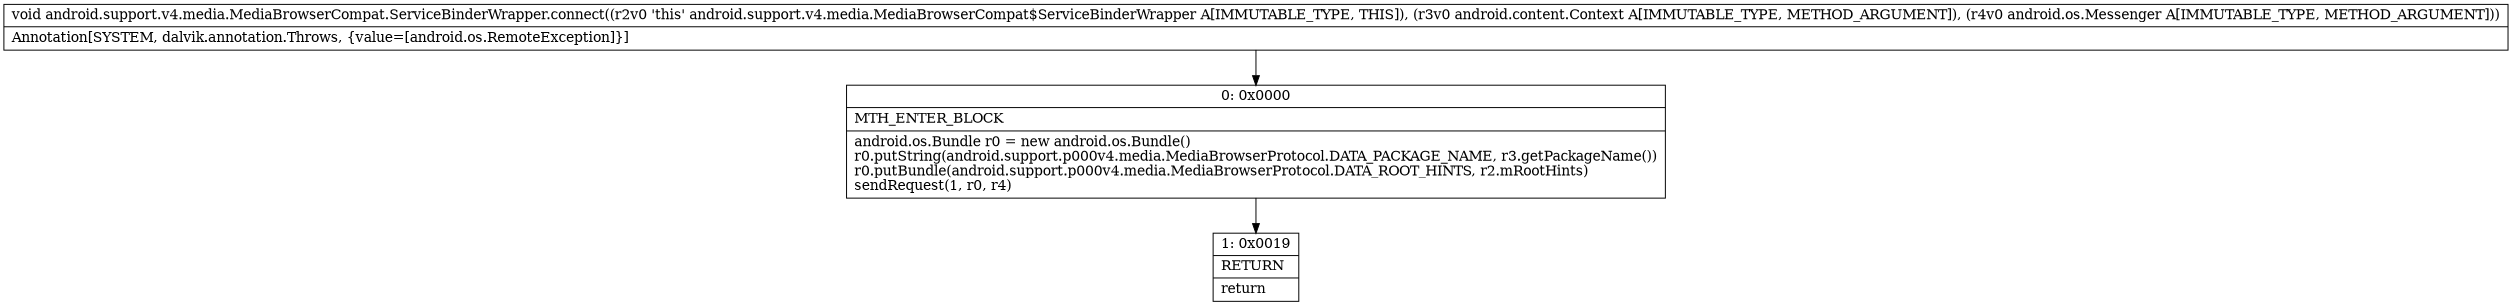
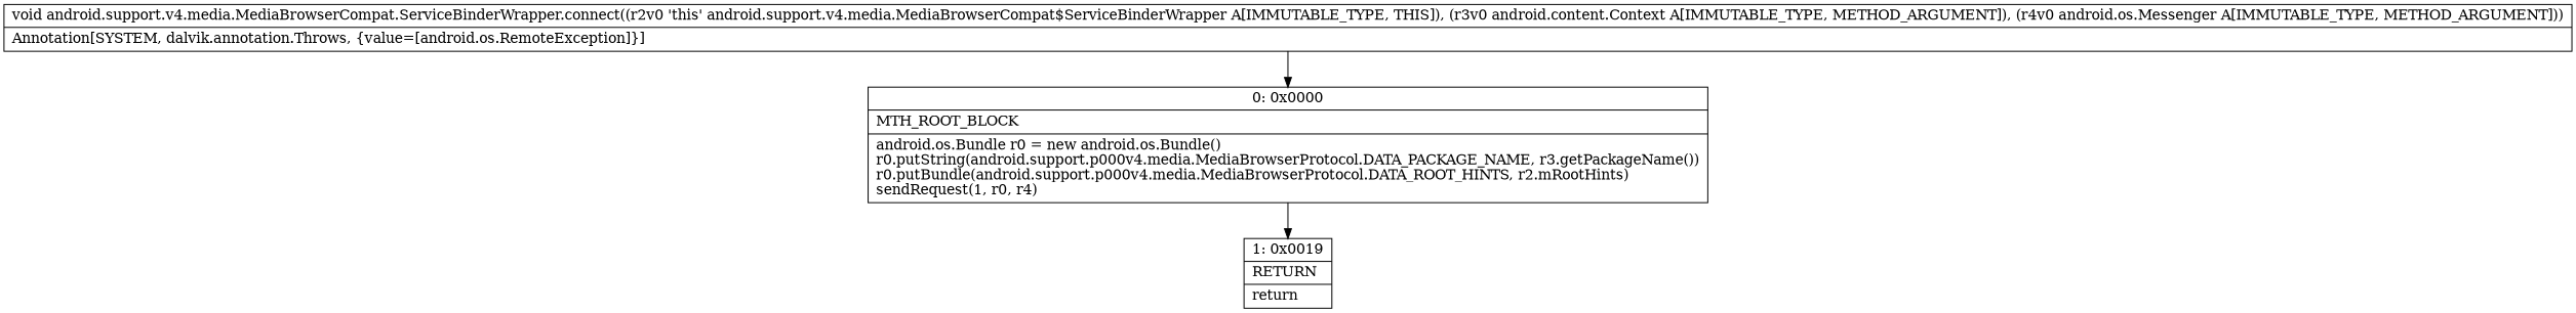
  digraph {
    node [shape=record]
-   n1 [label="{0\:\ 0x0000|MTH_ENTER_BLOCK\l|android.os.Bundle r0 = new android.os.Bundle()\lr0.putString(android.support.p000v4.media.MediaBrowserProtocol.DATA_PACKAGE_NAME, r3.getPackageName())\lr0.putBundle(android.support.p000v4.media.MediaBrowserProtocol.DATA_ROOT_HINTS, r2.mRootHints)\lsendRequest(1, r0, r4)\l}"]
+   n1 [label="{0\:\ 0x0000|MTH_ROOT_BLOCK\l|android.os.Bundle r0 = new android.os.Bundle()\lr0.putString(android.support.p000v4.media.MediaBrowserProtocol.DATA_PACKAGE_NAME, r3.getPackageName())\lr0.putBundle(android.support.p000v4.media.MediaBrowserProtocol.DATA_ROOT_HINTS, r2.mRootHints)\lsendRequest(1, r0, r4)\l}"]
    n2 [label="{1\:\ 0x0019|RETURN\l|return\l}"]
    n3 [label="{void android.support.v4.media.MediaBrowserCompat.ServiceBinderWrapper.connect((r2v0 'this' android.support.v4.media.MediaBrowserCompat$ServiceBinderWrapper A[IMMUTABLE_TYPE, THIS]), (r3v0 android.content.Context A[IMMUTABLE_TYPE, METHOD_ARGUMENT]), (r4v0 android.os.Messenger A[IMMUTABLE_TYPE, METHOD_ARGUMENT]))  | Annotation[SYSTEM, dalvik.annotation.Throws, \{value=[android.os.RemoteException]\}]\l}"]
    n1 -> n2
    n3 -> n1
  }
